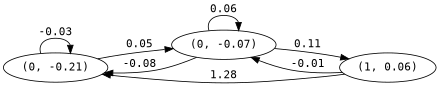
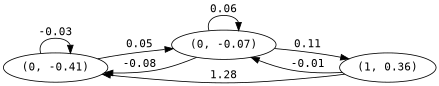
  digraph {
    fontname="DejaVu Sans Mono"
    rankdir=LR
    node [fontname="DejaVu Sans Mono"]
    edge [fontname="DejaVu Sans Mono"]
-   n1 [label="(0, -0.21)"]
+   n1 [label="(0, -0.41)"]
    n2 [label="(0, -0.07)"]
-   n3 [label="(1, 0.06)"]
+   n3 [label="(1, 0.36)"]
    n1 -> n1 [label=-0.03]
    n1 -> n2 [label=0.05]
    n2 -> n1 [label=-0.08]
    n2 -> n2 [label=0.06]
    n2 -> n3 [label=0.11]
    n3 -> n1 [label=1.28]
    n3 -> n2 [label=-0.01]
  }
